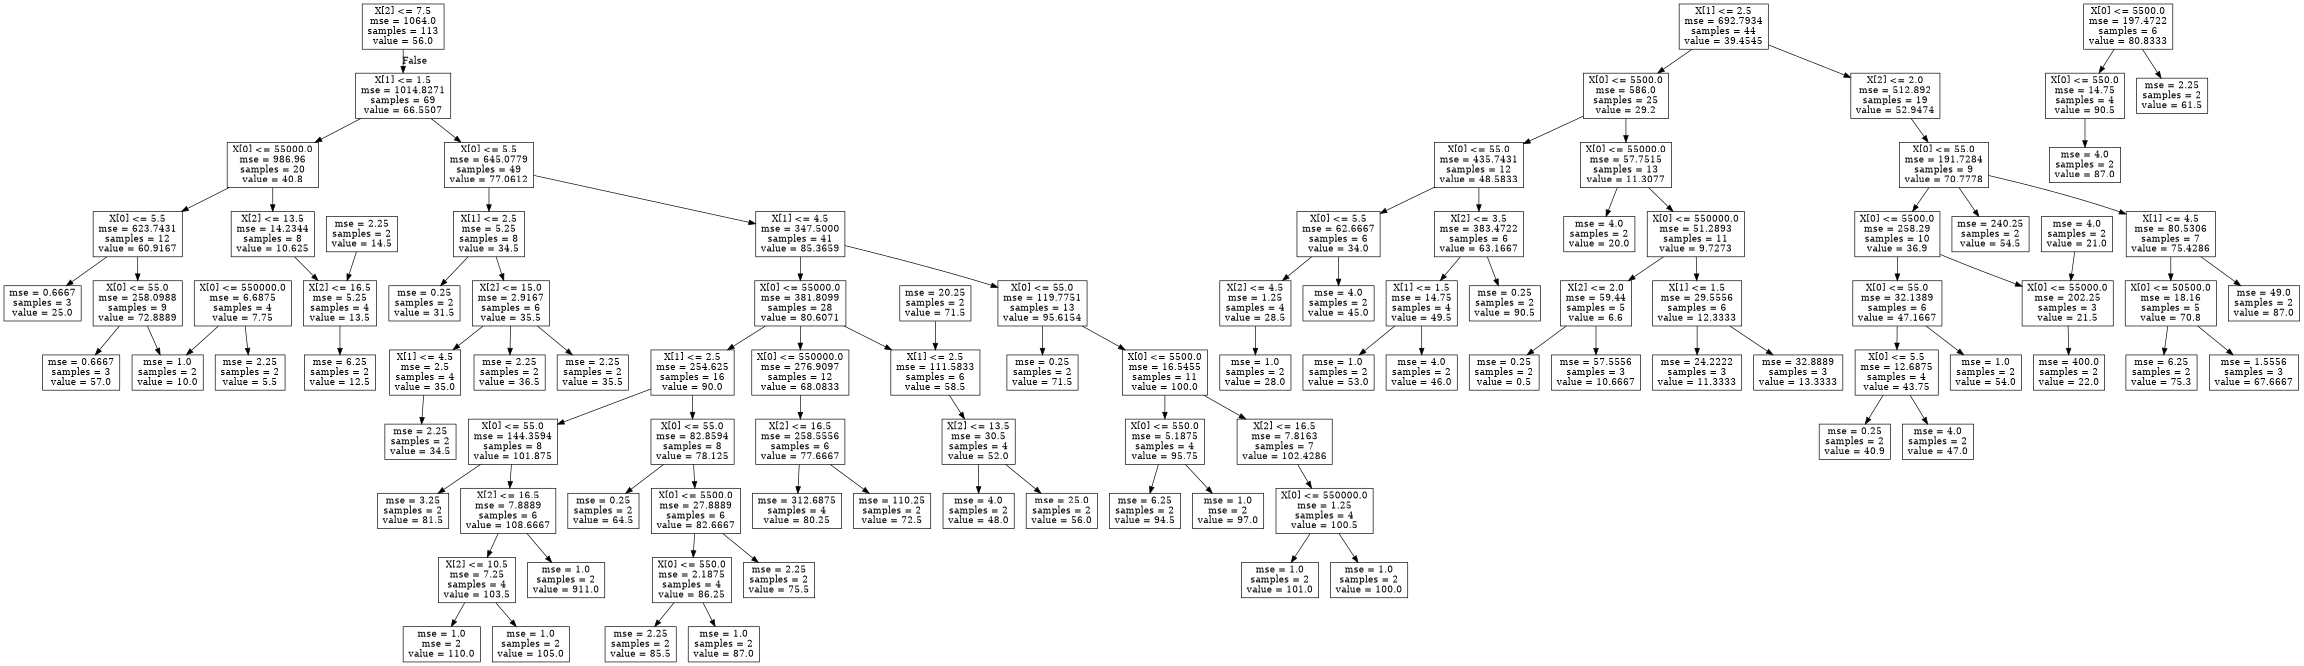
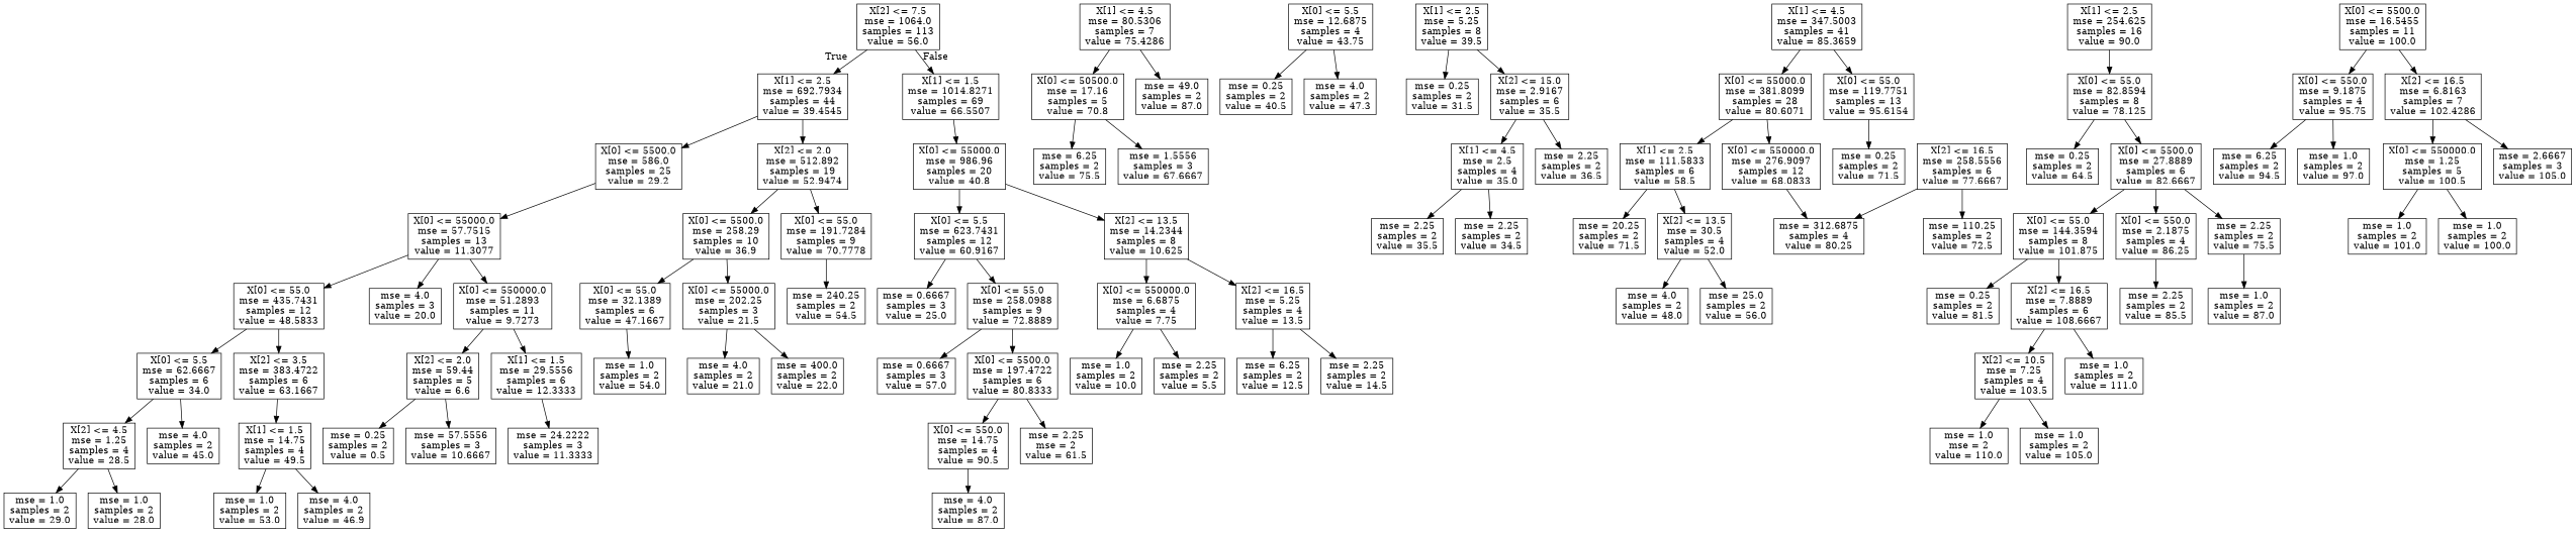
  digraph {
    node [shape=box]
    n1 [label="X[2] <= 7.5\nmse = 1064.0\nsamples = 113\nvalue = 56.0"]
    n2 [label="X[1] <= 2.5\nmse = 692.7934\nsamples = 44\nvalue = 39.4545"]
    n3 [label="X[1] <= 1.5\nmse = 1014.8271\nsamples = 69\nvalue = 66.5507"]
    n4 [label="X[0] <= 5500.0\nmse = 586.0\nsamples = 25\nvalue = 29.2"]
    n5 [label="X[2] <= 2.0\nmse = 512.892\nsamples = 19\nvalue = 52.9474"]
    n6 [label="X[0] <= 55000.0\nmse = 986.96\nsamples = 20\nvalue = 40.8"]
-   n7 [label="X[0] <= 5.5\nmse = 645.0779\nsamples = 49\nvalue = 77.0612"]
    n8 [label="X[0] <= 55.0\nmse = 435.7431\nsamples = 12\nvalue = 48.5833"]
    n9 [label="X[0] <= 55000.0\nmse = 57.7515\nsamples = 13\nvalue = 11.3077"]
    n10 [label="X[0] <= 5500.0\nmse = 258.29\nsamples = 10\nvalue = 36.9"]
    n11 [label="X[0] <= 55.0\nmse = 191.7284\nsamples = 9\nvalue = 70.7778"]
    n12 [label="X[0] <= 5.5\nmse = 62.6667\nsamples = 6\nvalue = 34.0"]
    n13 [label="X[2] <= 3.5\nmse = 383.4722\nsamples = 6\nvalue = 63.1667"]
-   n14 [label="mse = 4.0\nsamples = 2\nvalue = 20.0"]
+   n14 [label="mse = 4.0\nsamples = 3\nvalue = 20.0"]
    n15 [label="X[0] <= 550000.0\nmse = 51.2893\nsamples = 11\nvalue = 9.7273"]
    n16 [label="X[2] <= 4.5\nmse = 1.25\nsamples = 4\nvalue = 28.5"]
    n17 [label="mse = 4.0\nsamples = 2\nvalue = 45.0"]
    n18 [label="X[1] <= 1.5\nmse = 14.75\nsamples = 4\nvalue = 49.5"]
-   n19 [label="mse = 0.25\nsamples = 2\nvalue = 90.5"]
+   n20 [label="mse = 1.0\nsamples = 2\nvalue = 29.0"]
    n21 [label="mse = 1.0\nsamples = 2\nvalue = 28.0"]
    n22 [label="mse = 1.0\nsamples = 2\nvalue = 53.0"]
-   n23 [label="mse = 4.0\nsamples = 2\nvalue = 46.0"]
+   n23 [label="mse = 4.0\nsamples = 2\nvalue = 46.9"]
    n24 [label="X[2] <= 2.0\nmse = 59.44\nsamples = 5\nvalue = 6.6"]
    n25 [label="X[1] <= 1.5\nmse = 29.5556\nsamples = 6\nvalue = 12.3333"]
    n26 [label="mse = 0.25\nsamples = 2\nvalue = 0.5"]
    n27 [label="mse = 57.5556\nsamples = 3\nvalue = 10.6667"]
    n28 [label="mse = 24.2222\nsamples = 3\nvalue = 11.3333"]
-   n29 [label="mse = 32.8889\nsamples = 3\nvalue = 13.3333"]
    n30 [label="X[0] <= 55.0\nmse = 32.1389\nsamples = 6\nvalue = 47.1667"]
    n31 [label="X[0] <= 55000.0\nmse = 202.25\nsamples = 3\nvalue = 21.5"]
    n32 [label="mse = 240.25\nsamples = 2\nvalue = 54.5"]
    n33 [label="X[1] <= 4.5\nmse = 80.5306\nsamples = 7\nvalue = 75.4286"]
    n34 [label="X[0] <= 5.5\nmse = 12.6875\nsamples = 4\nvalue = 43.75"]
    n35 [label="mse = 1.0\nsamples = 2\nvalue = 54.0"]
    n36 [label="mse = 4.0\nsamples = 2\nvalue = 21.0"]
    n37 [label="mse = 400.0\nsamples = 2\nvalue = 22.0"]
-   n38 [label="mse = 0.25\nsamples = 2\nvalue = 40.9"]
-   n39 [label="mse = 4.0\nsamples = 2\nvalue = 47.0"]
-   n40 [label="X[0] <= 50500.0\nmse = 18.16\nsamples = 5\nvalue = 70.8"]
+   n38 [label="mse = 0.25\nsamples = 2\nvalue = 40.5"]
+   n39 [label="mse = 4.0\nsamples = 2\nvalue = 47.3"]
+   n40 [label="X[0] <= 50500.0\nmse = 17.16\nsamples = 5\nvalue = 70.8"]
    n41 [label="mse = 49.0\nsamples = 2\nvalue = 87.0"]
-   n42 [label="mse = 6.25\nsamples = 2\nvalue = 75.3"]
+   n42 [label="mse = 6.25\nsamples = 2\nvalue = 75.5"]
    n43 [label="mse = 1.5556\nsamples = 3\nvalue = 67.6667"]
    n44 [label="X[0] <= 5.5\nmse = 623.7431\nsamples = 12\nvalue = 60.9167"]
    n45 [label="X[2] <= 13.5\nmse = 14.2344\nsamples = 8\nvalue = 10.625"]
-   n46 [label="X[1] <= 2.5\nmse = 5.25\nsamples = 8\nvalue = 34.5"]
-   n47 [label="X[1] <= 4.5\nmse = 347.5000\nsamples = 41\nvalue = 85.3659"]
+   n46 [label="X[1] <= 2.5\nmse = 5.25\nsamples = 8\nvalue = 39.5"]
+   n47 [label="X[1] <= 4.5\nmse = 347.5003\nsamples = 41\nvalue = 85.3659"]
    n48 [label="mse = 0.6667\nsamples = 3\nvalue = 25.0"]
    n49 [label="X[0] <= 55.0\nmse = 258.0988\nsamples = 9\nvalue = 72.8889"]
    n50 [label="X[0] <= 550000.0\nmse = 6.6875\nsamples = 4\nvalue = 7.75"]
    n51 [label="X[2] <= 16.5\nmse = 5.25\nsamples = 4\nvalue = 13.5"]
    n52 [label="mse = 0.6667\nsamples = 3\nvalue = 57.0"]
    n53 [label="X[0] <= 5500.0\nmse = 197.4722\nsamples = 6\nvalue = 80.8333"]
    n54 [label="X[0] <= 550.0\nmse = 14.75\nsamples = 4\nvalue = 90.5"]
-   n55 [label="mse = 2.25\nsamples = 2\nvalue = 61.5"]
+   n55 [label="mse = 2.25\nmse = 2\nvalue = 61.5"]
    n56 [label="mse = 4.0\nsamples = 2\nvalue = 87.0"]
    n57 [label="mse = 1.0\nsamples = 2\nvalue = 10.0"]
    n58 [label="mse = 2.25\nsamples = 2\nvalue = 5.5"]
    n59 [label="mse = 6.25\nsamples = 2\nvalue = 12.5"]
    n60 [label="mse = 2.25\nsamples = 2\nvalue = 14.5"]
    n61 [label="mse = 0.25\nsamples = 2\nvalue = 31.5"]
    n62 [label="X[2] <= 15.0\nmse = 2.9167\nsamples = 6\nvalue = 35.5"]
    n63 [label="X[0] <= 55000.0\nmse = 381.8099\nsamples = 28\nvalue = 80.6071"]
    n64 [label="X[0] <= 55.0\nmse = 119.7751\nsamples = 13\nvalue = 95.6154"]
    n65 [label="X[1] <= 4.5\nmse = 2.5\nsamples = 4\nvalue = 35.0"]
    n66 [label="mse = 2.25\nsamples = 2\nvalue = 36.5"]
    n67 [label="mse = 2.25\nsamples = 2\nvalue = 35.5"]
    n68 [label="mse = 2.25\nsamples = 2\nvalue = 34.5"]
    n69 [label="X[1] <= 2.5\nmse = 254.625\nsamples = 16\nvalue = 90.0"]
    n70 [label="X[0] <= 550000.0\nmse = 276.9097\nsamples = 12\nvalue = 68.0833"]
    n71 [label="X[1] <= 2.5\nmse = 111.5833\nsamples = 6\nvalue = 58.5"]
    n72 [label="mse = 0.25\nsamples = 2\nvalue = 71.5"]
    n73 [label="X[0] <= 5500.0\nmse = 16.5455\nsamples = 11\nvalue = 100.0"]
    n74 [label="X[0] <= 55.0\nmse = 144.3594\nsamples = 8\nvalue = 101.875"]
    n75 [label="X[0] <= 55.0\nmse = 82.8594\nsamples = 8\nvalue = 78.125"]
    n76 [label="X[2] <= 16.5\nmse = 258.5556\nsamples = 6\nvalue = 77.6667"]
-   n77 [label="mse = 3.25\nsamples = 2\nvalue = 81.5"]
+   n77 [label="mse = 0.25\nsamples = 2\nvalue = 81.5"]
    n78 [label="X[2] <= 16.5\nmse = 7.8889\nsamples = 6\nvalue = 108.6667"]
    n79 [label="mse = 0.25\nsamples = 2\nvalue = 64.5"]
    n80 [label="X[0] <= 5500.0\nmse = 27.8889\nsamples = 6\nvalue = 82.6667"]
    n81 [label="X[2] <= 10.5\nmse = 7.25\nsamples = 4\nvalue = 103.5"]
-   n82 [label="mse = 1.0\nsamples = 2\nvalue = 911.0"]
+   n82 [label="mse = 1.0\nsamples = 2\nvalue = 111.0"]
    n83 [label="mse = 1.0\nmse = 2\nvalue = 110.0"]
    n84 [label="mse = 1.0\nsamples = 2\nvalue = 105.0"]
    n85 [label="X[0] <= 550.0\nmse = 2.1875\nsamples = 4\nvalue = 86.25"]
    n86 [label="mse = 2.25\nsamples = 2\nvalue = 75.5"]
    n87 [label="mse = 2.25\nsamples = 2\nvalue = 85.5"]
    n88 [label="mse = 1.0\nsamples = 2\nvalue = 87.0"]
    n89 [label="X[2] <= 13.5\nmse = 30.5\nsamples = 4\nvalue = 52.0"]
    n90 [label="mse = 20.25\nsamples = 2\nvalue = 71.5"]
    n91 [label="mse = 312.6875\nsamples = 4\nvalue = 80.25"]
    n92 [label="mse = 110.25\nsamples = 2\nvalue = 72.5"]
    n93 [label="mse = 4.0\nsamples = 2\nvalue = 48.0"]
    n94 [label="mse = 25.0\nsamples = 2\nvalue = 56.0"]
-   n95 [label="X[0] <= 550.0\nmse = 5.1875\nsamples = 4\nvalue = 95.75"]
-   n96 [label="X[2] <= 16.5\nmse = 7.8163\nsamples = 7\nvalue = 102.4286"]
+   n95 [label="X[0] <= 550.0\nmse = 9.1875\nsamples = 4\nvalue = 95.75"]
+   n96 [label="X[2] <= 16.5\nmse = 6.8163\nsamples = 7\nvalue = 102.4286"]
    n97 [label="mse = 6.25\nsamples = 2\nvalue = 94.5"]
-   n98 [label="mse = 1.0\nmse = 2\nvalue = 97.0"]
-   n99 [label="X[0] <= 550000.0\nmse = 1.25\nsamples = 4\nvalue = 100.5"]
+   n98 [label="mse = 1.0\nsamples = 2\nvalue = 97.0"]
+   n99 [label="X[0] <= 550000.0\nmse = 1.25\nsamples = 5\nvalue = 100.5"]
+   n100 [label="mse = 2.6667\nsamples = 3\nvalue = 105.0"]
    n101 [label="mse = 1.0\nsamples = 2\nvalue = 101.0"]
    n102 [label="mse = 1.0\nsamples = 2\nvalue = 100.0"]
+   n1 -> n2 [headlabel=True labelangle=45 labeldistance=2.5]
    n1 -> n3 [headlabel=False labelangle=-45 labeldistance=2.5]
    n2 -> n4
    n2 -> n5
    n3 -> n6
-   n3 -> n7
-   n4 -> n8
+   n9 -> n8
    n4 -> n9
-   n11 -> n10
+   n5 -> n10
    n5 -> n11
    n6 -> n44
    n6 -> n45
-   n7 -> n46
-   n7 -> n47
    n8 -> n12
    n8 -> n13
    n9 -> n14
    n9 -> n15
    n10 -> n30
    n10 -> n31
    n11 -> n32
-   n11 -> n33
    n12 -> n16
    n12 -> n17
    n13 -> n18
-   n13 -> n19
    n15 -> n24
    n15 -> n25
+   n16 -> n20
    n16 -> n21
    n18 -> n22
    n18 -> n23
    n24 -> n26
    n24 -> n27
    n25 -> n28
-   n25 -> n29
-   n30 -> n34
    n30 -> n35
-   n36 -> n31
+   n31 -> n36
    n31 -> n37
    n33 -> n40
    n33 -> n41
    n34 -> n38
    n34 -> n39
    n40 -> n42
    n40 -> n43
    n44 -> n48
    n44 -> n49
+   n45 -> n50
    n45 -> n51
    n46 -> n61
    n46 -> n62
    n47 -> n63
    n47 -> n64
    n49 -> n52
-   n49 -> n57
+   n49 -> n53
    n50 -> n57
    n50 -> n58
    n51 -> n59
-   n60 -> n51
+   n51 -> n60
    n53 -> n54
    n53 -> n55
    n54 -> n56
    n62 -> n65
    n62 -> n66
-   n63 -> n69
    n63 -> n70
    n63 -> n71
    n64 -> n72
-   n64 -> n73
-   n62 -> n67
+   n65 -> n67
    n65 -> n68
-   n69 -> n74
+   n80 -> n74
    n69 -> n75
-   n70 -> n76
+   n70 -> n91
    n71 -> n89
-   n90 -> n71
+   n71 -> n90
    n73 -> n95
    n73 -> n96
    n74 -> n77
    n74 -> n78
    n75 -> n79
    n75 -> n80
    n76 -> n91
    n76 -> n92
    n78 -> n81
    n78 -> n82
    n80 -> n85
    n80 -> n86
    n81 -> n83
    n81 -> n84
    n85 -> n87
-   n85 -> n88
+   n86 -> n88
    n89 -> n93
    n89 -> n94
    n95 -> n97
    n95 -> n98
    n96 -> n99
+   n96 -> n100
    n99 -> n101
    n99 -> n102
  }
